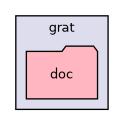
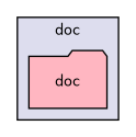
  digraph {
    compound=true
    n1 [fillcolor=lightpink fontname=Helvetica fontsize=10 label=doc pencolor=black shape=folder style=filled]
    subgraph cluster_1 {
      bgcolor="#ddddee"
      fontname=Helvetica
      fontsize=10
-     label=grat
+     label=doc
      pencolor=black
      n1
    }
  }
